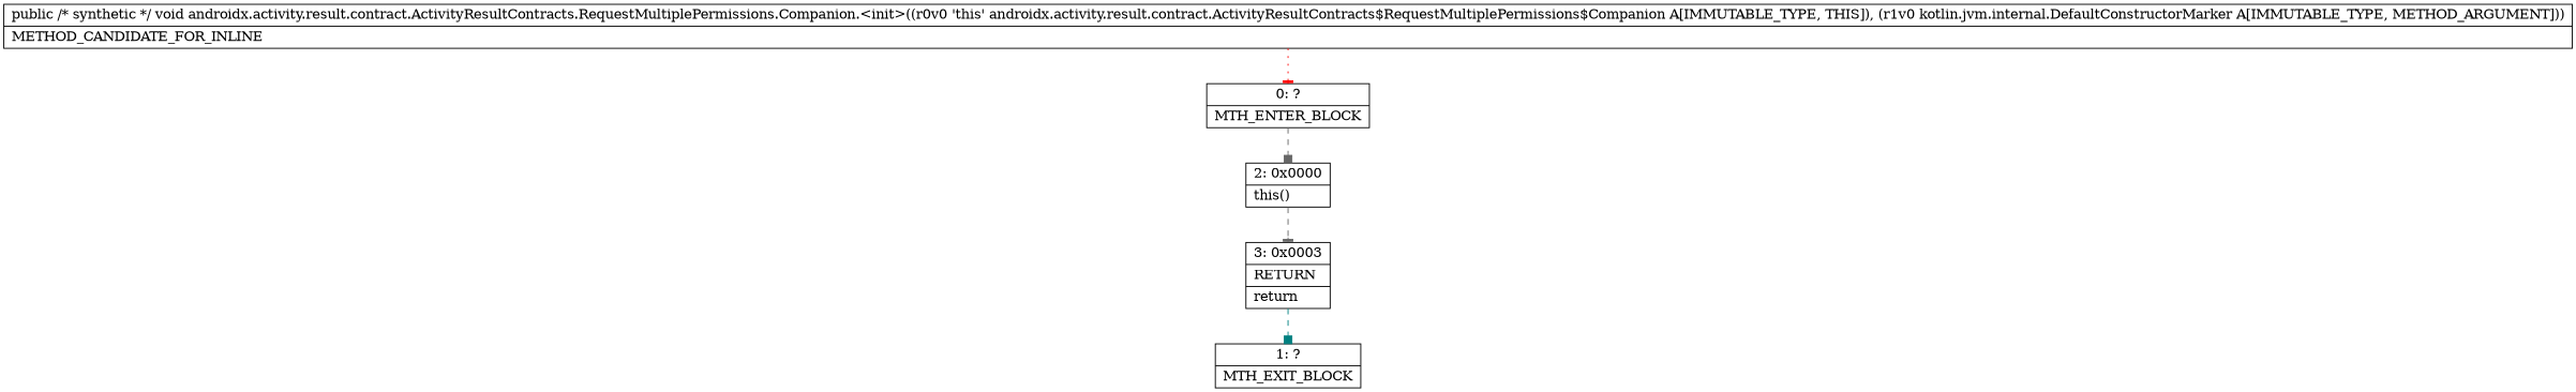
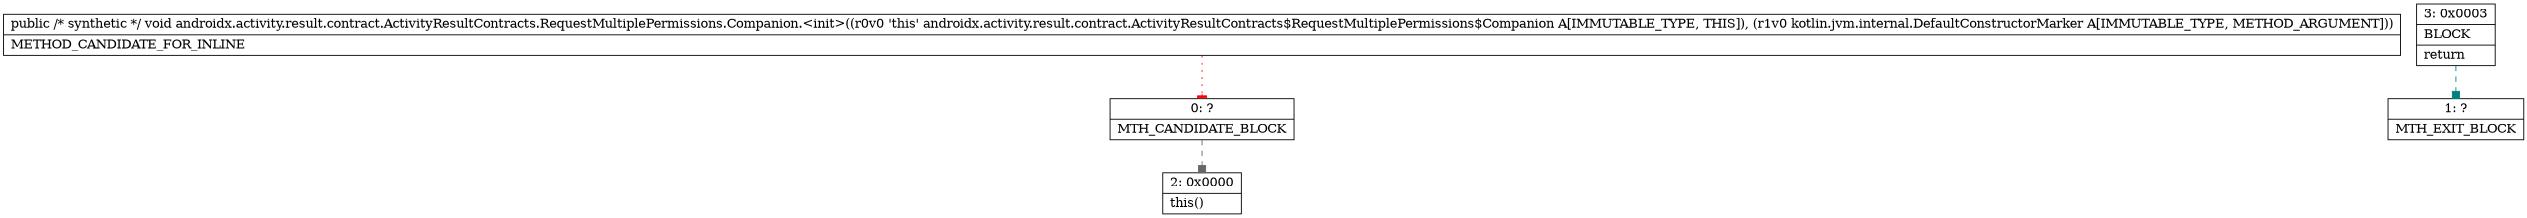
  digraph {
    node [shape=record]
    edge [arrowhead=box color=gray40 style=dashed]
-   n1 [label="{0\:\ ?|MTH_ENTER_BLOCK\l}"]
+   n1 [label="{0\:\ ?|MTH_CANDIDATE_BLOCK\l}"]
    n2 [label="{2\:\ 0x0000|this()\l}"]
-   n3 [label="{3\:\ 0x0003|RETURN\l|return\l}"]
+   n3 [label="{3\:\ 0x0003|BLOCK\l|return\l}"]
    n4 [label="{1\:\ ?|MTH_EXIT_BLOCK\l}"]
    n5 [label="{public \/* synthetic *\/ void androidx.activity.result.contract.ActivityResultContracts.RequestMultiplePermissions.Companion.\<init\>((r0v0 'this' androidx.activity.result.contract.ActivityResultContracts$RequestMultiplePermissions$Companion A[IMMUTABLE_TYPE, THIS]), (r1v0 kotlin.jvm.internal.DefaultConstructorMarker A[IMMUTABLE_TYPE, METHOD_ARGUMENT]))  | METHOD_CANDIDATE_FOR_INLINE\l}"]
    n1 -> n2
-   n2 -> n3 [arrowhead=tee]
    n3 -> n4 [color=teal]
    n5 -> n1 [arrowhead=tee color=red style=dotted]
  }
